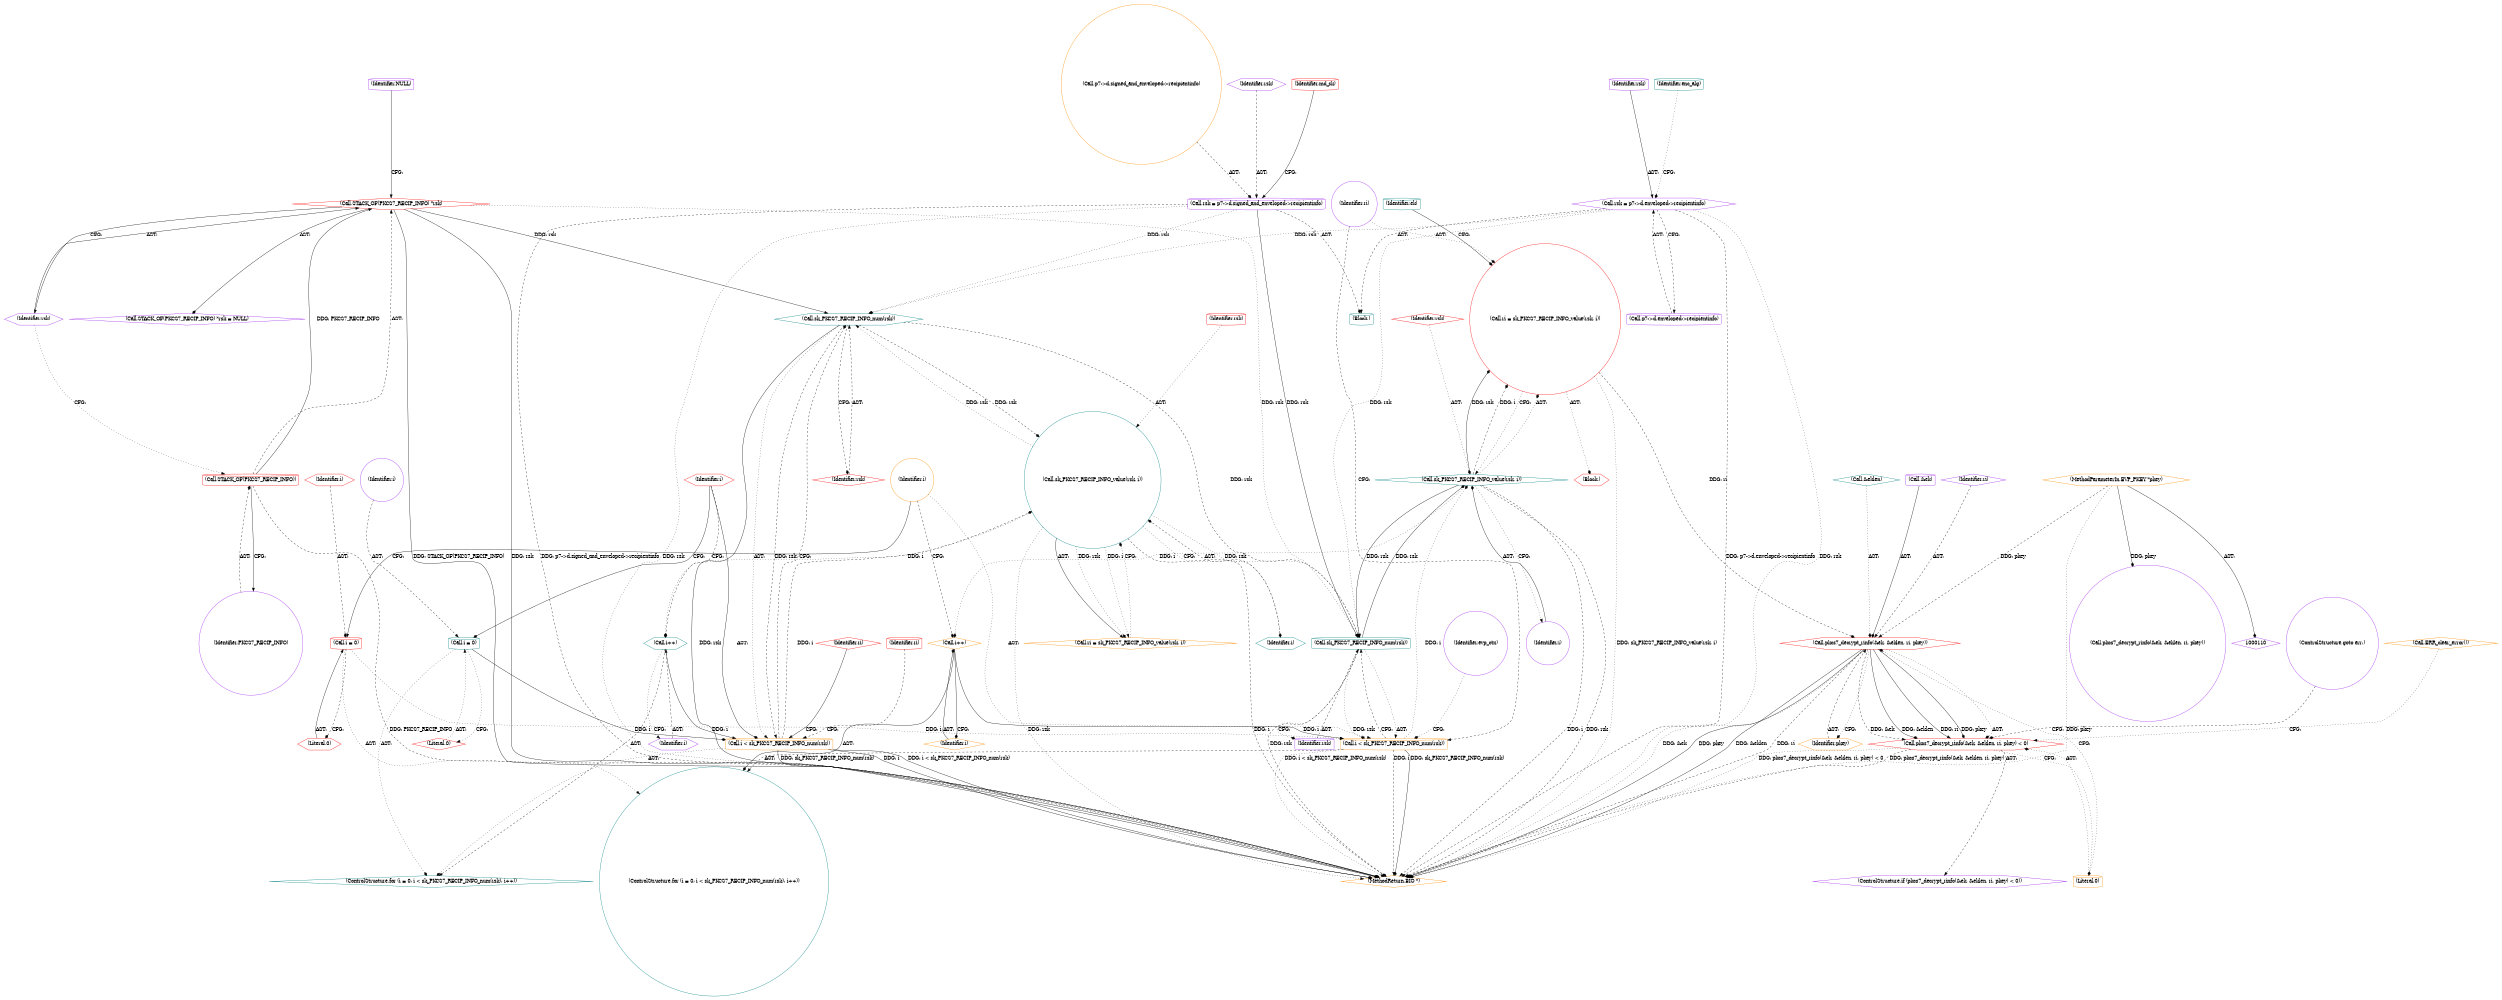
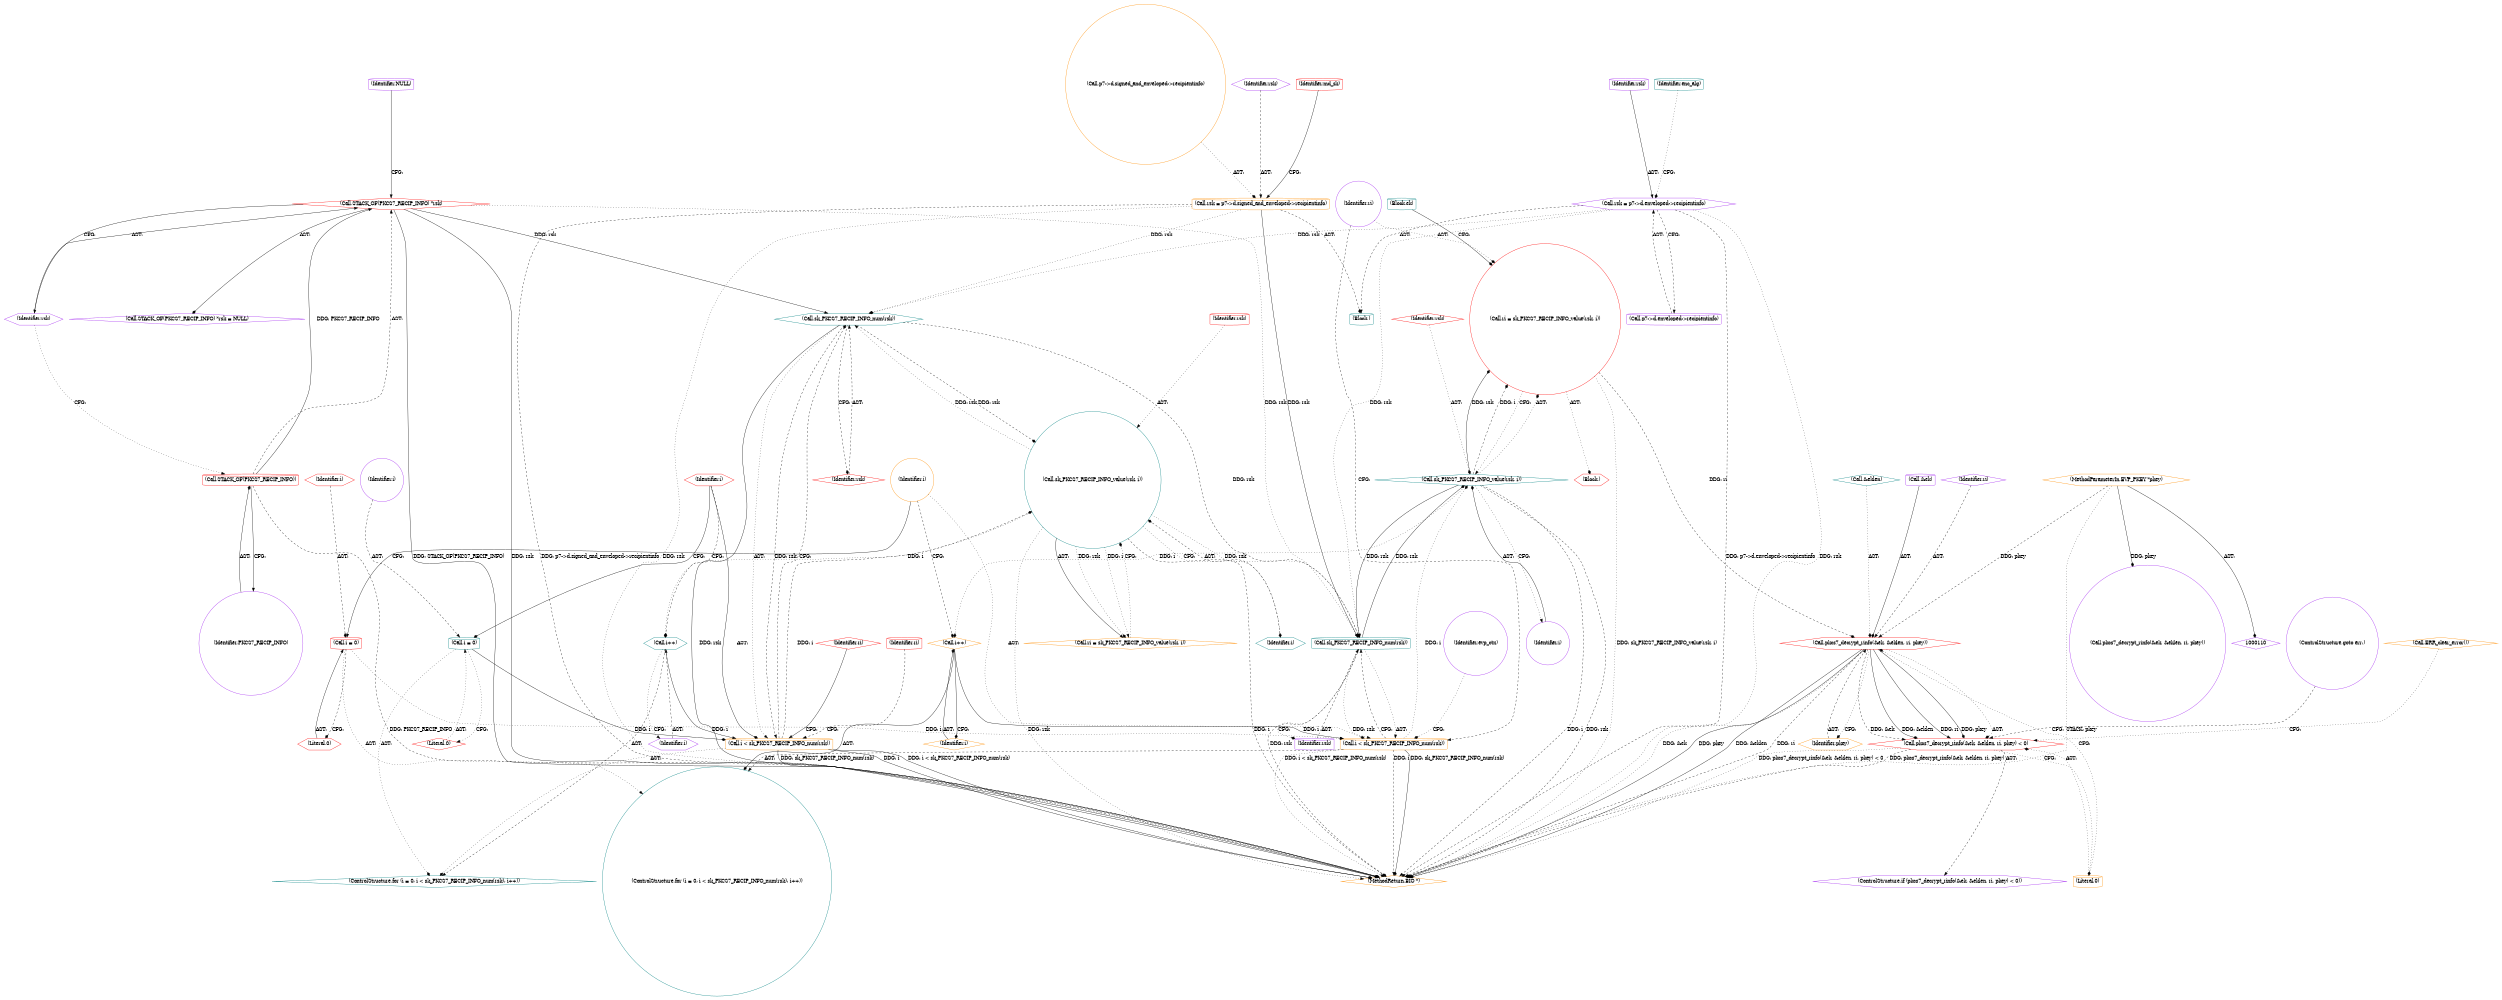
  digraph {
    node [color=purple shape=cylinder]
    edge [arrowhead=normal style=dotted]
    n1 [color=red label="(Call,pkcs7_decrypt_rinfo(&ek, &eklen, ri, pkey))" shape=hexagon]
    n2 [color=red label="(Call,pkcs7_decrypt_rinfo(&ek, &eklen, ri, pkey) < 0)" shape=hexagon]
    n3 [color=darkorange label="(Identifier,pkey)" shape=hexagon]
    n4 [color=darkorange label="(MethodReturn,BIO *)" shape=diamond]
    n5 [label="(ControlStructure,if (pkcs7_decrypt_rinfo(&ek, &eklen, ri, pkey) < 0))" shape=hexagon]
    n6 [color=darkorange label="(Literal,0)"]
    n7 [color=red label="(Call,ri = sk_PKCS7_RECIP_INFO_value(rsk, i))" shape=circle]
    n8 [color=teal label="(Call,sk_PKCS7_RECIP_INFO_value(rsk, i))" shape=diamond]
    n9 [color=red label="(Block,)" shape=hexagon]
    n10 [color=teal label="(Call,sk_PKCS7_RECIP_INFO_num(rsk))"]
    n11 [color=darkorange label="(Call,i++)" shape=diamond]
    n12 [label="(Identifier,i)" shape=circle]
    n13 [color=darkorange label="(Call,i < sk_PKCS7_RECIP_INFO_num(rsk))"]
    n14 [label="(Identifier,rsk)"]
    n15 [color=teal label="(ControlStructure,for (i = 0; i < sk_PKCS7_RECIP_INFO_num(rsk); i++))" shape=circle]
    n16 [color=darkorange label="(Identifier,i)" shape=diamond]
    n17 [label="(Call,rsk = p7->d.enveloped->recipientinfo)" shape=hexagon]
    n18 [color=teal label="(Call,sk_PKCS7_RECIP_INFO_num(rsk))" shape=hexagon]
    n19 [label="(Call,p7->d.enveloped->recipientinfo)"]
    n20 [color=teal label="(Block,)"]
    n21 [color=teal label="(Call,sk_PKCS7_RECIP_INFO_value(rsk, i))" shape=circle]
    n22 [color=darkorange label="(Call,i < sk_PKCS7_RECIP_INFO_num(rsk))"]
    n23 [color=red label="(Identifier,rsk)" shape=diamond]
    n24 [color=teal label="(Call,i++)" shape=hexagon]
    n25 [color=darkorange label="(Call,ri = sk_PKCS7_RECIP_INFO_value(rsk, i))" shape=diamond]
    n26 [color=teal label="(Identifier,i)" shape=hexagon]
    n27 [color=teal label="(ControlStructure,for (i = 0; i < sk_PKCS7_RECIP_INFO_num(rsk); i++))" shape=diamond]
    n28 [color=red label="(Call,STACK_OF(PKCS7_RECIP_INFO) *rsk)" shape=diamond]
    n29 [label="(Identifier,rsk)" shape=hexagon]
    n30 [label="(Call,STACK_OF(PKCS7_RECIP_INFO) *rsk = NULL)" shape=diamond]
    n31 [color=red label="(Call,STACK_OF(PKCS7_RECIP_INFO))"]
    n32 [label="(Identifier,PKCS7_RECIP_INFO)" shape=circle]
    n33 [label="(Identifier,i)" shape=hexagon]
    n34 [color=teal label="(Call,i = 0)"]
    n35 [color=red label="(Literal,0)" shape=diamond]
-   n36 [label="(Call,rsk = p7->d.signed_and_enveloped->recipientinfo)"]
+   n36 [color=darkorange label="(Call,rsk = p7->d.signed_and_enveloped->recipientinfo)"]
    n37 [color=darkorange label="(Call,p7->d.signed_and_enveloped->recipientinfo)" shape=circle]
    n38 [color=red label="(Call,i = 0)"]
    n39 [color=red label="(Literal,0)" shape=hexagon]
    n40 [color=darkorange label="(MethodParameterIn,EVP_PKEY *pkey)" shape=hexagon]
    n41 [label="(Call,pkcs7_decrypt_rinfo(&ek, &eklen, ri, pkey))" shape=circle]
    1000110 [shape=diamond]
    n43 [color=red label="(Identifier,ri)" shape=diamond]
    n44 [color=red label="(Identifier,ri)"]
    n45 [label="(Identifier,rsk)"]
    n46 [label="(Identifier,rsk)" shape=hexagon]
    n47 [color=red label="(Identifier,md_sk)"]
    n48 [label="(Call,&ek)"]
    n49 [color=red label="(Identifier,i)" shape=hexagon]
    n50 [label="(Identifier,ri)" shape=diamond]
    n51 [color=darkorange label="(Identifier,i)" shape=circle]
    n52 [label="(ControlStructure,goto err;)" shape=circle]
    n53 [label="(Identifier,i)" shape=circle]
    n54 [color=red label="(Identifier,i)" shape=hexagon]
    n55 [color=red label="(Identifier,rsk)" shape=diamond]
    n56 [label="(Identifier,ri)" shape=circle]
    n57 [color=teal label="(Call,&eklen)" shape=diamond]
    n58 [label="(Identifier,NULL)"]
-   n59 [color=teal label="(Identifier,ek)"]
+   n59 [color=teal label="(Block,ek)"]
    n60 [label="(Identifier,evp_ctx)" shape=circle]
    n61 [color=darkorange label="(Call,ERR_clear_error())" shape=diamond]
    n62 [color=red label="(Identifier,rsk)"]
    n63 [color=teal label="(Identifier,enc_alg)"]
    n1 -> n2 [arrowhead=diamond label="AST: "]
    n1 -> n2 [label="DDG: &ek" style=dashed]
    n1 -> n2 [arrowhead=diamond label="DDG: &eklen" style=solid]
    n1 -> n2 [label="DDG: ri" style=solid]
    n1 -> n2 [arrowhead=diamond label="DDG: pkey" style=solid]
    n1 -> n3 [arrowhead=diamond label="CFG: "]
    n1 -> n4 [label="DDG: &ek"]
    n1 -> n4 [label="DDG: pkey" style=solid]
    n1 -> n4 [arrowhead=diamond label="DDG: &eklen" style=solid]
    n1 -> n4 [arrowhead=diamond label="DDG: ri" style=dashed]
    n2 -> n4 [label="DDG: pkcs7_decrypt_rinfo(&ek, &eklen, ri, pkey) < 0"]
    n2 -> n4 [arrowhead=diamond label="DDG: pkcs7_decrypt_rinfo(&ek, &eklen, ri, pkey)" style=dashed]
    n2 -> n5 [label="AST: " style=dashed]
    n2 -> n6 [arrowhead=diamond label="CFG: "]
    n3 -> n1 [label="AST: " style=dashed]
    n6 -> n1 [arrowhead=diamond label="CFG: "]
    n6 -> n2 [arrowhead=diamond label="AST: "]
    n7 -> n1 [arrowhead=diamond label="DDG: ri" style=dashed]
    n7 -> n4 [arrowhead=diamond label="DDG: sk_PKCS7_RECIP_INFO_value(rsk, i)"]
    n7 -> n8 [label="CFG: "]
    n7 -> n9 [arrowhead=diamond label="AST: "]
    n8 -> n4 [label="DDG: i" style=dashed]
    n8 -> n4 [label="DDG: rsk" style=dashed]
    n8 -> n7 [arrowhead=diamond label="AST: "]
    n8 -> n7 [arrowhead=diamond label="DDG: rsk" style=solid]
    n8 -> n7 [arrowhead=diamond label="DDG: i" style=dashed]
    n8 -> n10 [label="DDG: rsk" style=solid]
    n8 -> n11 [arrowhead=diamond label="DDG: i"]
    n8 -> n12 [label="CFG: "]
    n10 -> n4 [arrowhead=diamond label="DDG: rsk" style=dashed]
    n10 -> n8 [arrowhead=diamond label="DDG: rsk" style=solid]
    n10 -> n13 [label="AST: "]
    n10 -> n13 [arrowhead=diamond label="DDG: rsk"]
    n10 -> n14 [arrowhead=diamond label="CFG: "]
    n11 -> n13 [label="DDG: i" style=solid]
    n11 -> n15 [arrowhead=diamond label="AST: " style=solid]
    n11 -> n16 [arrowhead=diamond label="CFG: " style=solid]
    n12 -> n8 [arrowhead=diamond label="AST: " style=solid]
    n13 -> n4 [arrowhead=diamond label="DDG: i < sk_PKCS7_RECIP_INFO_num(rsk)"]
    n13 -> n4 [label="DDG: i" style=dashed]
    n13 -> n4 [arrowhead=diamond label="DDG: sk_PKCS7_RECIP_INFO_num(rsk)" style=solid]
    n13 -> n8 [arrowhead=diamond label="DDG: i"]
    n13 -> n10 [label="CFG: " style=dashed]
    n13 -> n15 [label="AST: " style=dashed]
    n14 -> n10 [label="AST: " style=dashed]
    n16 -> n11 [arrowhead=diamond label="AST: " style=solid]
    n17 -> n4 [label="DDG: rsk"]
    n17 -> n4 [arrowhead=diamond label="DDG: p7->d.enveloped->recipientinfo" style=dashed]
    n17 -> n10 [label="DDG: rsk"]
    n17 -> n18 [arrowhead=diamond label="DDG: rsk"]
    n17 -> n19 [label="CFG: " style=dashed]
    n17 -> n20 [label="AST: " style=dashed]
    n18 -> n4 [arrowhead=diamond label="DDG: rsk" style=solid]
    n18 -> n10 [label="DDG: rsk" style=dashed]
    n18 -> n21 [arrowhead=diamond label="DDG: rsk" style=dashed]
    n18 -> n22 [label="AST: "]
    n18 -> n22 [label="DDG: rsk" style=dashed]
    n18 -> n23 [arrowhead=diamond label="CFG: " style=dashed]
    n19 -> n17 [label="AST: " style=dashed]
    n21 -> n4 [label="DDG: rsk"]
    n21 -> n4 [label="DDG: i" style=dashed]
    n21 -> n10 [arrowhead=diamond label="DDG: rsk"]
    n21 -> n18 [label="DDG: rsk"]
    n21 -> n24 [arrowhead=diamond label="DDG: i"]
    n21 -> n25 [label="AST: " style=solid]
    n21 -> n25 [arrowhead=diamond label="DDG: rsk"]
    n21 -> n25 [label="DDG: i"]
    n21 -> n26 [arrowhead=diamond label="CFG: "]
    n22 -> n4 [arrowhead=diamond label="DDG: sk_PKCS7_RECIP_INFO_num(rsk)" style=solid]
    n22 -> n4 [arrowhead=diamond label="DDG: i" style=solid]
    n22 -> n4 [label="DDG: i < sk_PKCS7_RECIP_INFO_num(rsk)" style=solid]
    n22 -> n18 [arrowhead=diamond label="CFG: " style=dashed]
    n22 -> n21 [arrowhead=diamond label="DDG: i" style=dashed]
    n22 -> n27 [arrowhead=diamond label="AST: "]
    n23 -> n18 [label="AST: " style=dashed]
    n24 -> n22 [label="DDG: i" style=solid]
    n24 -> n27 [label="AST: " style=dashed]
    n24 -> n33 [label="CFG: "]
    n25 -> n21 [arrowhead=diamond label="CFG: "]
    n26 -> n21 [arrowhead=diamond label="AST: " style=dashed]
    n28 -> n4 [arrowhead=diamond label="DDG: STACK_OF(PKCS7_RECIP_INFO)" style=solid]
    n28 -> n4 [label="DDG: rsk" style=solid]
    n28 -> n10 [label="DDG: rsk"]
    n28 -> n18 [label="DDG: rsk" style=solid]
    n28 -> n29 [label="CFG: " style=solid]
    n28 -> n30 [arrowhead=diamond label="AST: " style=solid]
    n29 -> n28 [label="AST: " style=solid]
    n29 -> n31 [label="CFG: "]
    n31 -> n4 [label="DDG: PKCS7_RECIP_INFO" style=dashed]
    n31 -> n28 [label="AST: " style=dashed]
    n31 -> n28 [label="DDG: PKCS7_RECIP_INFO" style=solid]
    n31 -> n32 [label="CFG: " style=solid]
-   n32 -> n31 [arrowhead=diamond label="AST: " style=dashed]
+   n32 -> n31 [arrowhead=diamond label="AST: " style=solid]
    n33 -> n24 [label="AST: " style=dashed]
    n34 -> n22 [arrowhead=diamond label="DDG: i" style=solid]
    n34 -> n27 [arrowhead=diamond label="AST: "]
    n34 -> n35 [label="CFG: "]
    n35 -> n34 [label="AST: "]
    n36 -> n4 [label="DDG: p7->d.signed_and_enveloped->recipientinfo" style=dashed]
    n36 -> n4 [label="DDG: rsk"]
    n36 -> n10 [label="DDG: rsk" style=solid]
    n36 -> n18 [label="DDG: rsk"]
    n36 -> n20 [arrowhead=diamond label="AST: " style=dashed]
-   n37 -> n36 [arrowhead=diamond label="AST: " style=dashed]
+   n37 -> n36 [arrowhead=diamond label="AST: "]
    n38 -> n13 [label="DDG: i"]
    n38 -> n15 [label="AST: "]
    n38 -> n39 [arrowhead=diamond label="CFG: " style=dashed]
    n39 -> n38 [label="AST: " style=solid]
    n40 -> n1 [label="DDG: pkey" style=dashed]
-   n40 -> n4 [label="DDG: pkey"]
+   n40 -> n4 [label="STACK: pkey"]
    n40 -> n41 [arrowhead=diamond label="DDG: pkey" style=solid]
    n40 -> 1000110 [arrowhead=diamond label="AST: " style=solid]
    n43 -> n22 [label="CFG: " style=solid]
    n44 -> n22 [label="CFG: " style=dashed]
    n45 -> n17 [label="AST: " style=solid]
    n46 -> n36 [label="AST: " style=dashed]
    n47 -> n36 [label="CFG: " style=solid]
    n48 -> n1 [arrowhead=diamond label="AST: " style=solid]
    n49 -> n38 [arrowhead=diamond label="AST: " style=dashed]
    n50 -> n1 [label="AST: " style=dashed]
    n51 -> n11 [arrowhead=diamond label="CFG: " style=dashed]
    n51 -> n13 [label="AST: "]
    n51 -> n38 [label="CFG: " style=solid]
-   n52 -> n2 [arrowhead=diamond label="CFG: " style=dashed]
+   n52 -> n2 [label="CFG: " style=dashed]
    n53 -> n34 [label="AST: " style=dashed]
    n54 -> n22 [arrowhead=diamond label="AST: " style=solid]
    n54 -> n24 [arrowhead=diamond label="CFG: " style=dashed]
    n54 -> n34 [arrowhead=diamond label="CFG: " style=solid]
    n55 -> n8 [arrowhead=diamond label="AST: "]
    n56 -> n7 [arrowhead=diamond label="AST: "]
    n56 -> n13 [label="CFG: " style=dashed]
    n57 -> n1 [arrowhead=diamond label="AST: "]
    n58 -> n28 [label="CFG: " style=solid]
    n59 -> n7 [arrowhead=diamond label="CFG: " style=solid]
    n60 -> n13 [arrowhead=diamond label="CFG: "]
    n61 -> n2 [label="CFG: "]
    n62 -> n21 [label="AST: "]
    n63 -> n17 [arrowhead=diamond label="CFG: "]
  }
